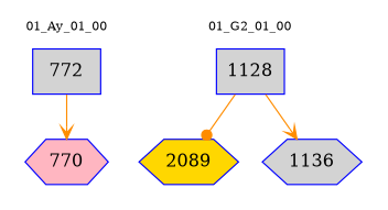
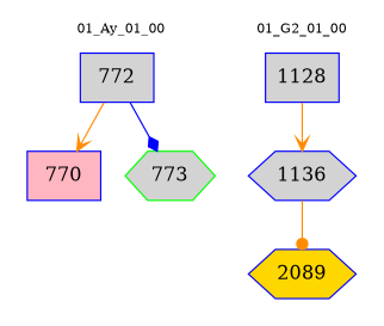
  digraph {
    fontname="DejaVu Serif"
    node [color=blue fillcolor=lightgrey fontname="DejaVu Serif" shape=hexagon style=filled]
    edge [arrowhead=vee color=darkorange fontname="DejaVu Serif"]
    n1 [label=772 shape=box]
-   n2 [fillcolor=lightpink label=770]
+   n2 [fillcolor=lightpink label=770 shape=box]
+   n3 [color=green label=773]
    n4 [label=1128 shape=box]
    n5 [fillcolor=gold label=2089]
    n6 [label=1136]
    subgraph cluster_1 {
      color=white
      fontsize=10
      label="01_Ay_01_00"
      n1
      n2
+     n3
    }
    subgraph cluster_2 {
      color=white
      fontsize=10
      label="01_G2_01_00"
      n4
      n5
      n6
    }
    n1 -> n2
-   n4 -> n5 [arrowhead=dot]
+   n1 -> n3 [arrowhead=diamond color=blue]
+   n6 -> n5 [arrowhead=dot]
    n4 -> n6
  }
